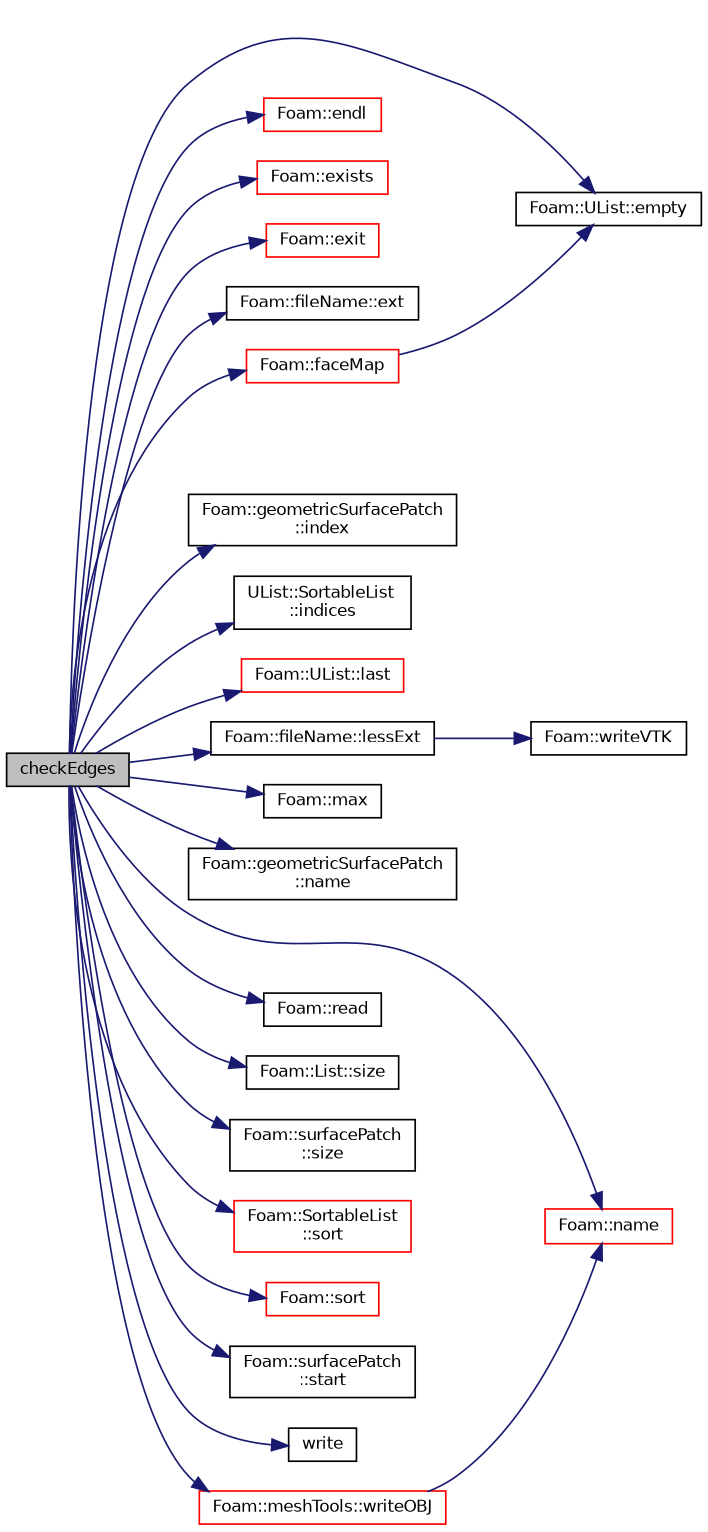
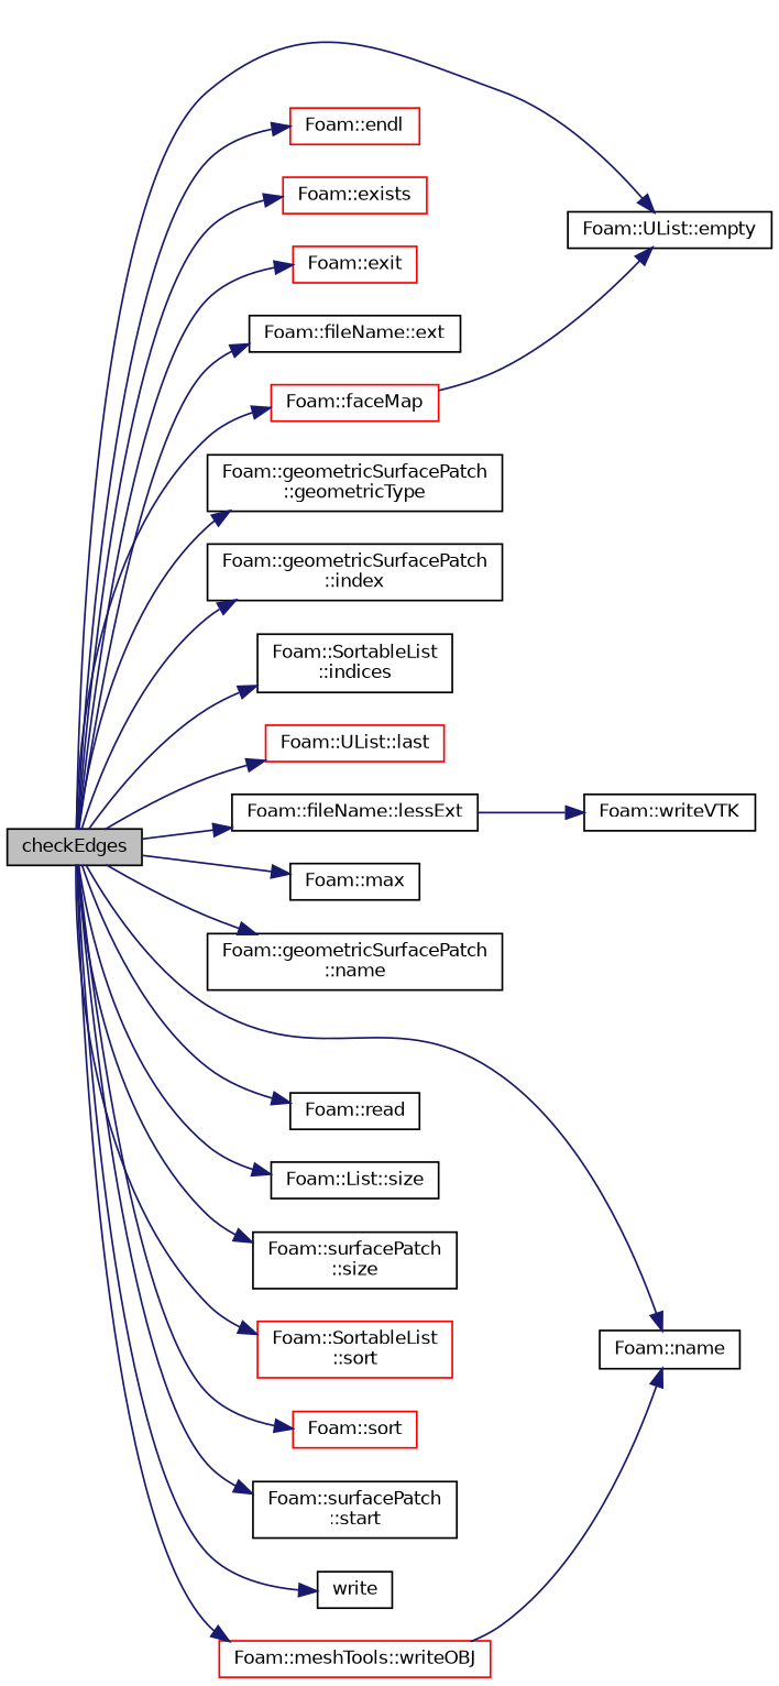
  digraph {
    rankdir=LR
    node [color=black fontname=Helvetica fontsize=10 shape=record]
    edge [color=midnightblue fontname=Helvetica fontsize=10 labelfontname=Helvetica labelfontsize=10 style=solid]
    n1 [fillcolor=grey75 fontcolor=black height=0.2 label=checkEdges style=filled width=0.4]
    n2 [height=0.2 label="Foam::UList::empty" width=0.4]
    n3 [color=red height=0.2 label="Foam::endl" width=0.4]
    n4 [color=red height=0.2 label="Foam::exists" width=0.4]
    n5 [color=red height=0.2 label="Foam::exit" width=0.4]
    n6 [height=0.2 label="Foam::fileName::ext" width=0.4]
    n7 [color=red height=0.2 label="Foam::faceMap" width=0.4]
+   n8 [height=0.2 label="Foam::geometricSurfacePatch\l::geometricType" width=0.4]
    n9 [height=0.2 label="Foam::geometricSurfacePatch\l::index" width=0.4]
-   n10 [height=0.2 label="UList::SortableList\l::indices" width=0.4]
+   n10 [height=0.2 label="Foam::SortableList\l::indices" width=0.4]
    n11 [color=red height=0.2 label="Foam::UList::last" width=0.4]
    n12 [height=0.2 label="Foam::fileName::lessExt" width=0.4]
    n13 [height=0.2 label="Foam::max" width=0.4]
    n14 [height=0.2 label="Foam::geometricSurfacePatch\l::name" width=0.4]
-   n15 [color=red height=0.2 label="Foam::name" width=0.4]
+   n15 [height=0.2 label="Foam::name" width=0.4]
    n16 [height=0.2 label="Foam::read" width=0.4]
    n17 [height=0.2 label="Foam::List::size" width=0.4]
    n18 [height=0.2 label="Foam::surfacePatch\l::size" width=0.4]
    n19 [color=red height=0.2 label="Foam::SortableList\l::sort" width=0.4]
    n20 [color=red height=0.2 label="Foam::sort" width=0.4]
    n21 [height=0.2 label="Foam::surfacePatch\l::start" width=0.4]
    n22 [height=0.2 label=write width=0.4]
    n23 [color=red height=0.2 label="Foam::meshTools::writeOBJ" width=0.4]
    n24 [height=0.2 label="Foam::writeVTK" width=0.4]
    n1 -> n2
    n1 -> n3
    n1 -> n4
    n1 -> n5
    n1 -> n6
    n1 -> n7
+   n1 -> n8
    n1 -> n9
    n1 -> n10
    n1 -> n11
    n1 -> n12
    n1 -> n13
    n1 -> n14
    n1 -> n15
    n1 -> n16
    n1 -> n17
    n1 -> n18
    n1 -> n19
    n1 -> n20
    n1 -> n21
    n1 -> n22
    n1 -> n23
    n7 -> n2
    n12 -> n24
    n23 -> n15
  }
